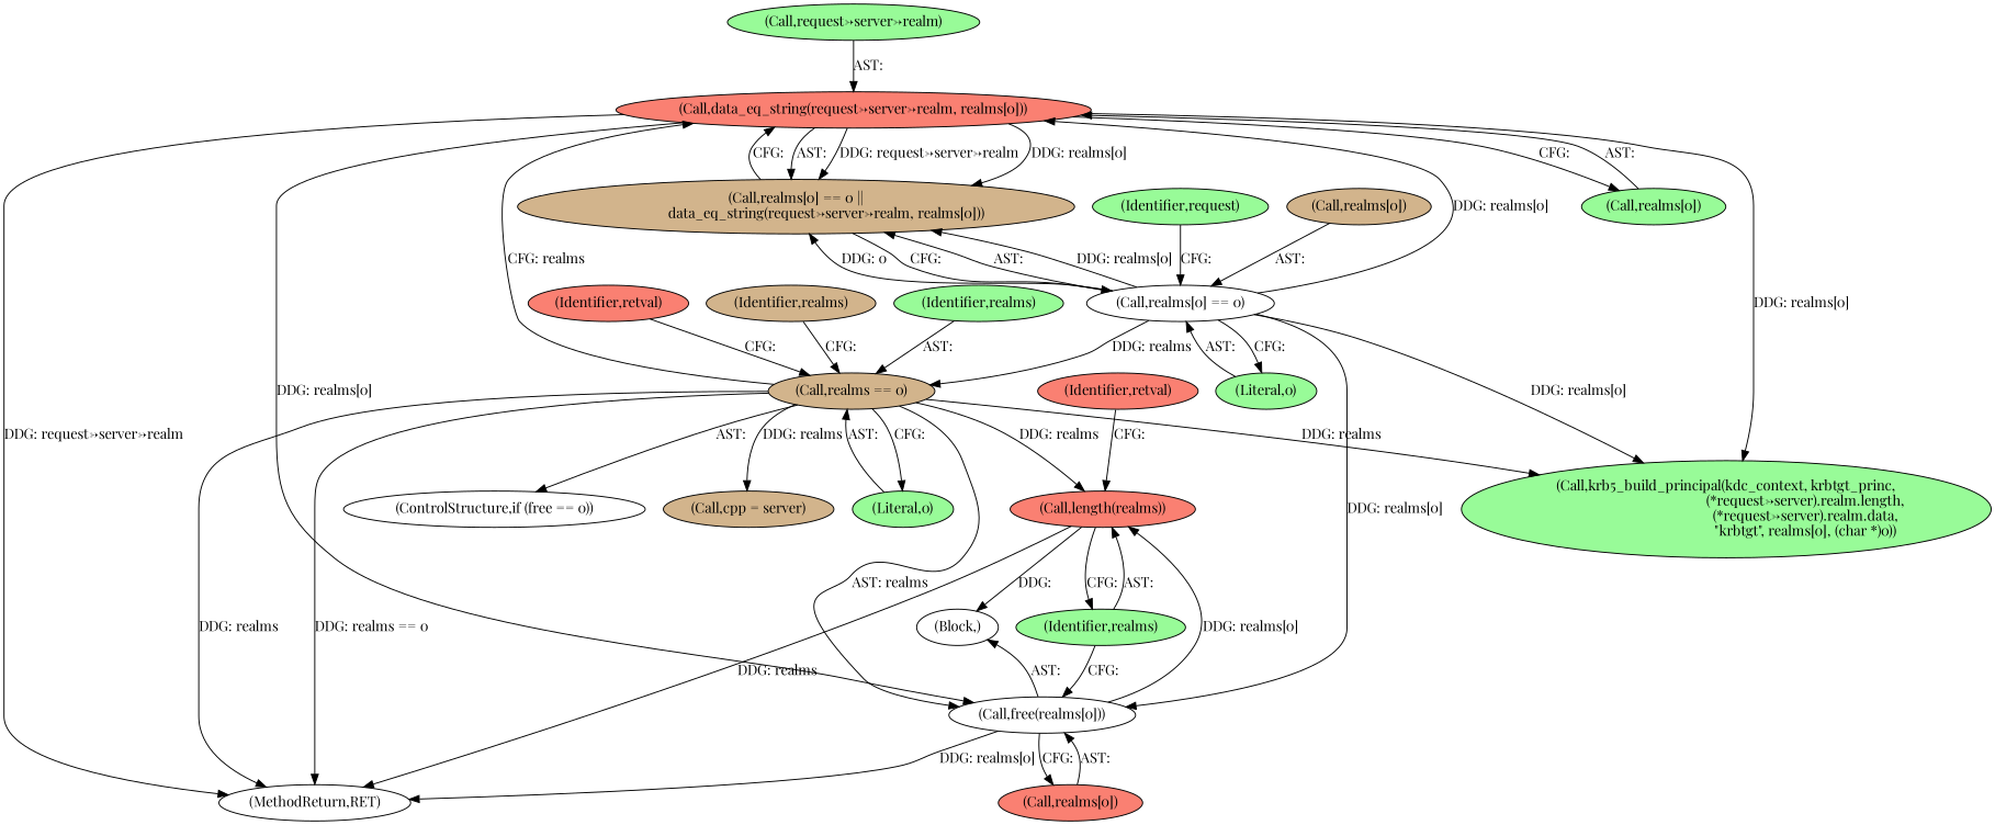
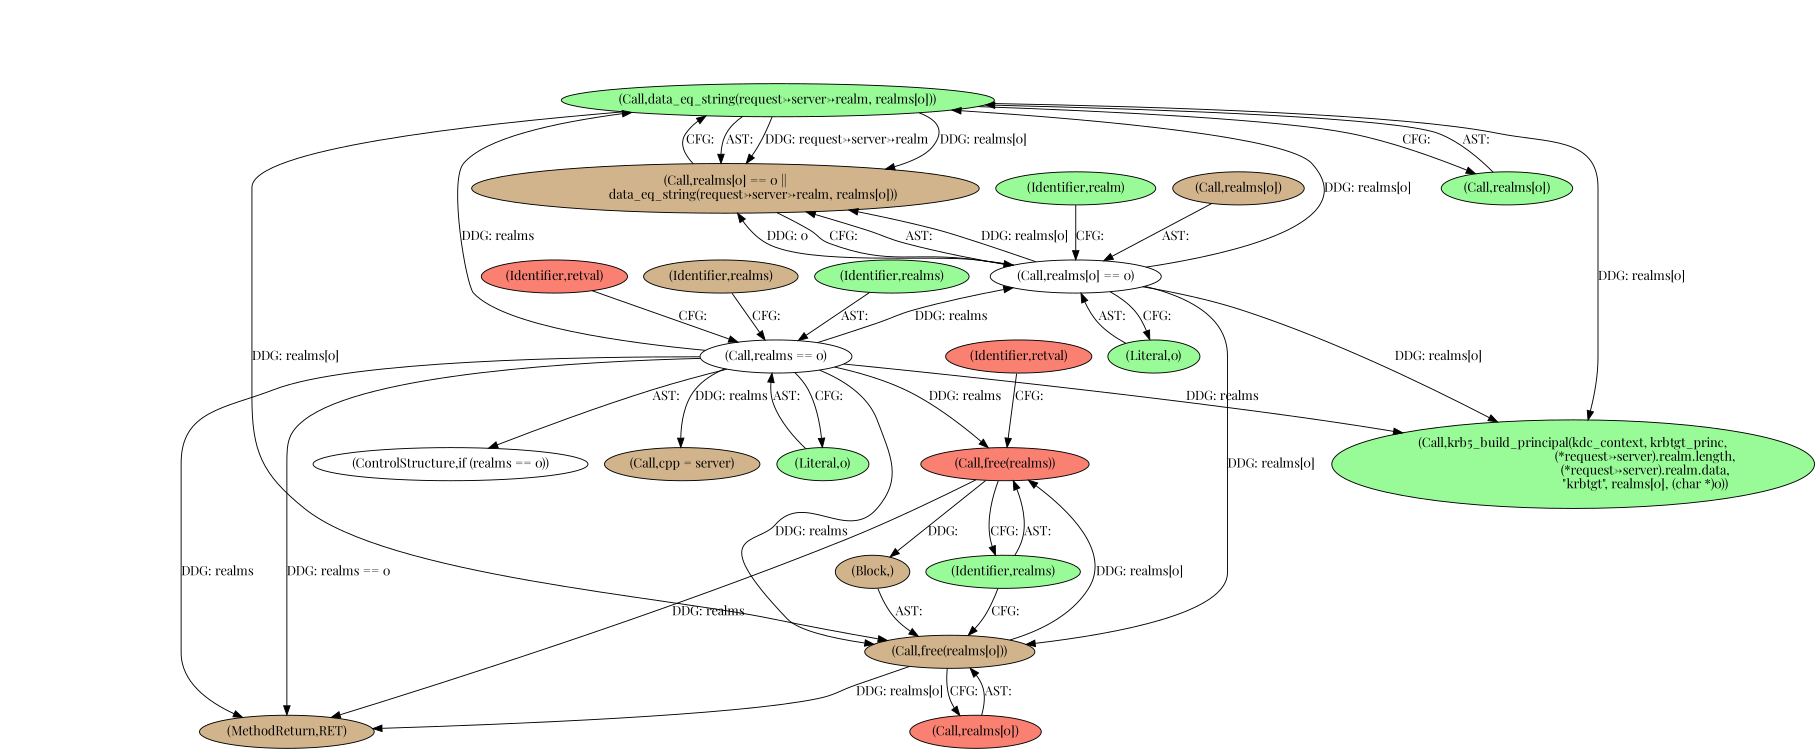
  digraph {
    fontname="Playfair Display"
    node [fillcolor=palegreen fontname="Playfair Display" style=filled]
    edge [fontname="Playfair Display"]
-   n1 [fillcolor=salmon label="(Call,length(realms))"]
-   n2 [fillcolor=white label="(Block,)"]
+   n1 [fillcolor=salmon label="(Call,free(realms))"]
+   n2 [fillcolor=tan label="(Block,)"]
    n3 [label="(Identifier,realms)"]
-   n4 [fillcolor=white label="(MethodReturn,RET)"]
-   n5 [fillcolor=white label="(Call,free(realms[0]))"]
+   n4 [fillcolor=tan label="(MethodReturn,RET)"]
+   n5 [fillcolor=tan label="(Call,free(realms[0]))"]
    n6 [fillcolor=salmon label="(Call,realms[0])"]
    n7 [fillcolor=white label="(Call,realms[0] == 0)"]
-   n8 [fillcolor=salmon label="(Call,data_eq_string(request->server->realm, realms[0]))"]
+   n8 [label="(Call,data_eq_string(request->server->realm, realms[0]))"]
    n9 [fillcolor=tan label="(Call,realms[0] == 0 ||\n                data_eq_string(request->server->realm, realms[0]))"]
    n10 [label="(Literal,0)"]
    n11 [label="(Call,krb5_build_principal(kdc_context, krbtgt_princ,\n                                          (*request->server).realm.length,\n                                          (*request->server).realm.data,\n                                          \"krbtgt\", realms[0], (char *)0))"]
    n12 [label="(Call,realms[0])"]
-   n13 [fillcolor=tan label="(Call,realms == 0)"]
+   n13 [fillcolor=white label="(Call,realms == 0)"]
    n14 [label="(Literal,0)"]
-   n15 [fillcolor=white label="(ControlStructure,if (free == 0))"]
+   n15 [fillcolor=white label="(ControlStructure,if (realms == 0))"]
    n16 [fillcolor=tan label="(Call,cpp = server)"]
    n17 [label="(Identifier,realms)"]
    n18 [fillcolor=salmon label="(Identifier,retval)"]
    n19 [fillcolor=salmon label="(Identifier,retval)"]
-   n20 [label="(Call,request->server->realm)"]
-   n21 [label="(Identifier,request)"]
+   n21 [label="(Identifier,realm)"]
    n22 [fillcolor=tan label="(Call,realms[0])"]
    n23 [fillcolor=tan label="(Identifier,realms)"]
    n1 -> n2 [label="DDG: "]
    n1 -> n3 [label="CFG: "]
    n1 -> n4 [label="DDG: realms"]
    n3 -> n1 [label="AST: "]
    n3 -> n5 [label="CFG: "]
    n5 -> n1 [label="DDG: realms[0]"]
-   n5 -> n2 [label="AST: "]
+   n2 -> n5 [label="AST: "]
    n5 -> n4 [label="DDG: realms[0]"]
    n5 -> n6 [label="CFG: "]
    n6 -> n5 [label="AST: "]
    n7 -> n5 [label="DDG: realms[0]"]
    n7 -> n8 [label="DDG: realms[0]"]
    n7 -> n9 [label="AST: "]
    n7 -> n9 [label="DDG: realms[0]"]
    n7 -> n9 [label="DDG: 0"]
    n7 -> n10 [label="CFG: "]
    n7 -> n11 [label="DDG: realms[0]"]
-   n8 -> n4 [label="DDG: request->server->realm"]
    n8 -> n5 [label="DDG: realms[0]"]
    n8 -> n9 [label="AST: "]
    n8 -> n9 [label="DDG: request->server->realm"]
    n8 -> n9 [label="DDG: realms[0]"]
    n8 -> n11 [label="DDG: realms[0]"]
    n8 -> n12 [label="CFG: "]
    n9 -> n7 [label="CFG: "]
    n9 -> n8 [label="CFG: "]
    n10 -> n7 [label="AST: "]
    n12 -> n8 [label="AST: "]
    n13 -> n1 [label="DDG: realms"]
    n13 -> n4 [label="DDG: realms"]
    n13 -> n4 [label="DDG: realms == 0"]
-   n13 -> n5 [label="AST: realms"]
-   n7 -> n13 [label="DDG: realms"]
-   n13 -> n8 [label="CFG: realms"]
+   n13 -> n5 [label="DDG: realms"]
+   n13 -> n7 [label="DDG: realms"]
+   n13 -> n8 [label="DDG: realms"]
    n13 -> n11 [label="DDG: realms"]
    n13 -> n14 [label="CFG: "]
    n13 -> n15 [label="AST: "]
    n13 -> n16 [label="DDG: realms"]
    n14 -> n13 [label="AST: "]
    n17 -> n13 [label="AST: "]
    n18 -> n13 [label="CFG: "]
    n19 -> n1 [label="CFG: "]
-   n20 -> n8 [label="AST: "]
    n21 -> n7 [label="CFG: "]
    n22 -> n7 [label="AST: "]
    n23 -> n13 [label="CFG: "]
  }
